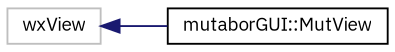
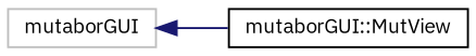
  digraph {
    rankdir=LR
    fontname="IBM Plex Sans"
    node [fillcolor=white fontname="IBM Plex Sans" fontsize=10 shape=record style=filled]
-   n1 [color=grey75 height=0.2 label=wxView width=0.4]
+   n1 [color=grey75 height=0.2 label=mutaborGUI width=0.4]
    n2 [color=black height=0.2 label="mutaborGUI::MutView" width=0.4]
    n1 -> n2 [color=midnightblue dir=back fontname="IBM Plex Sans" fontsize=10 labelfontname=Sans labelfontsize=10 style=solid]
  }
